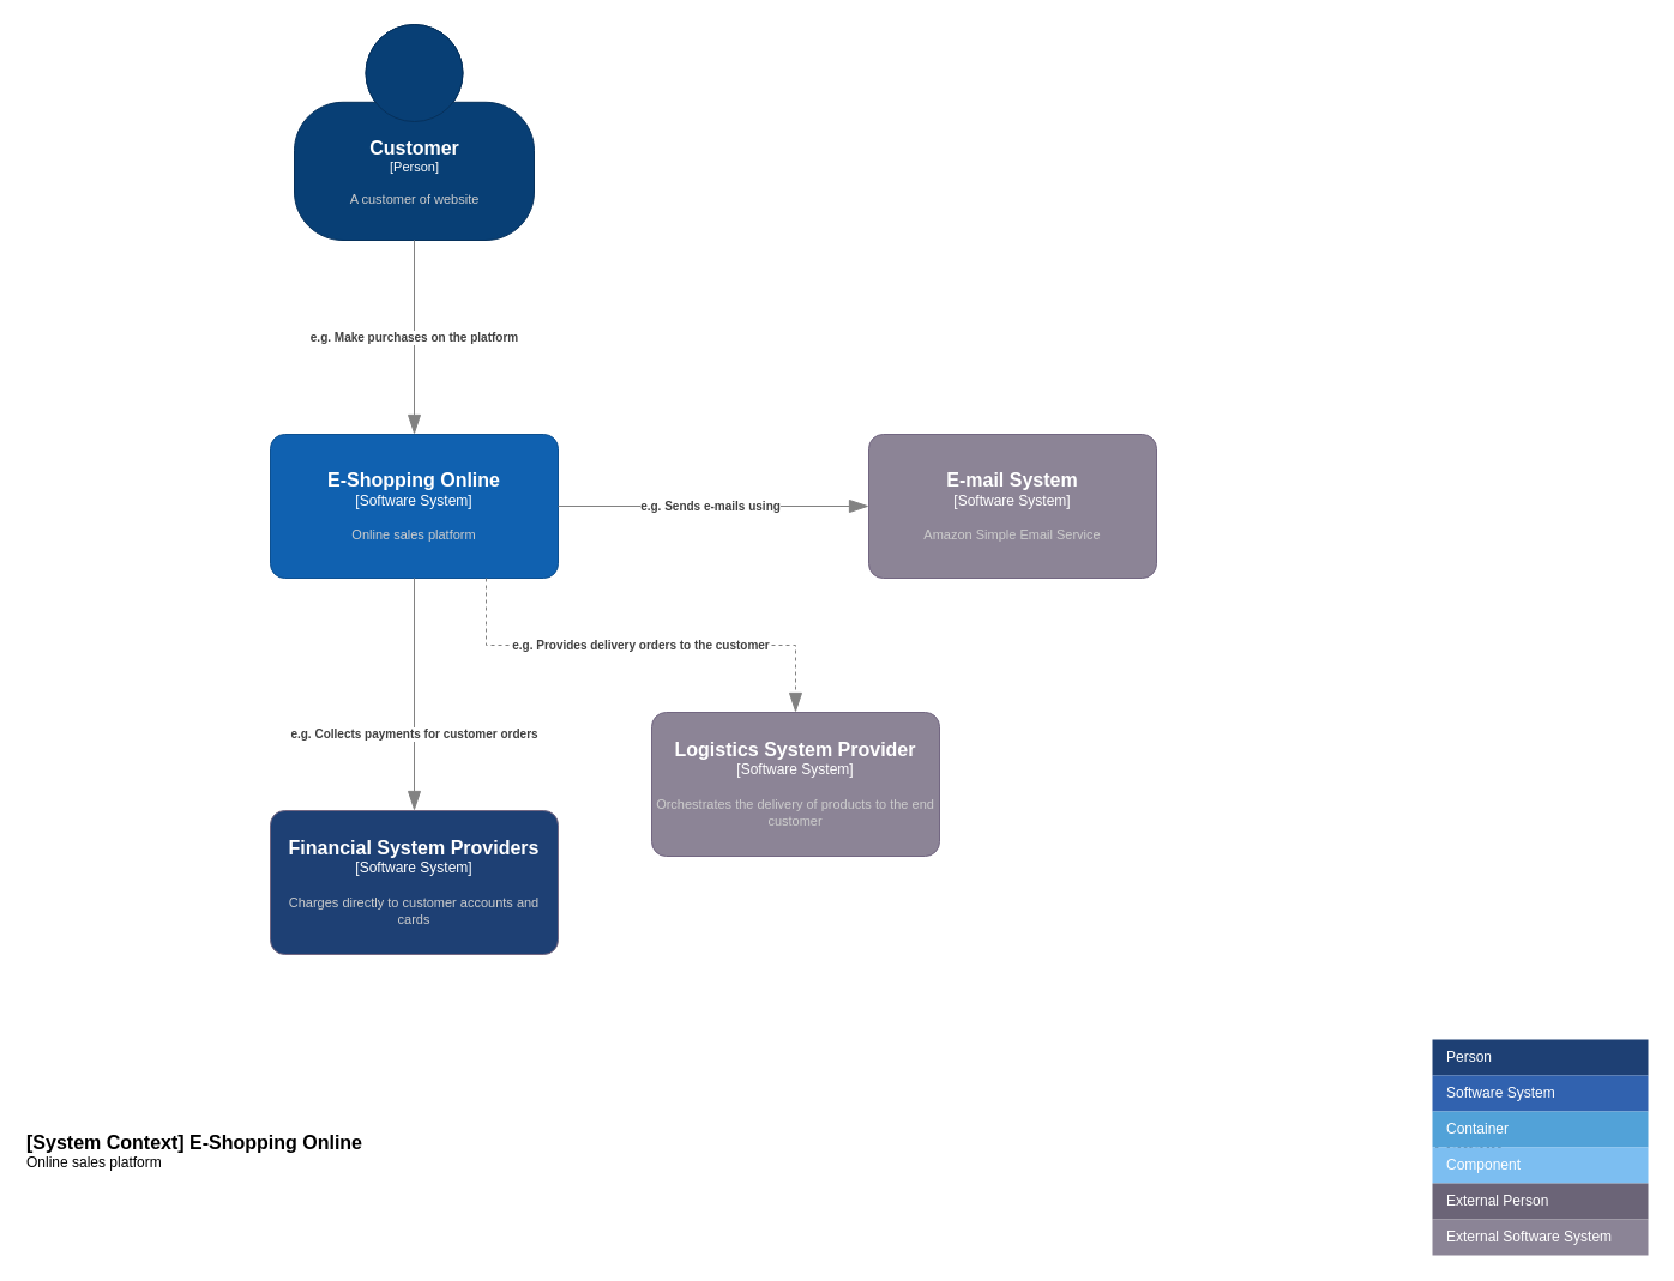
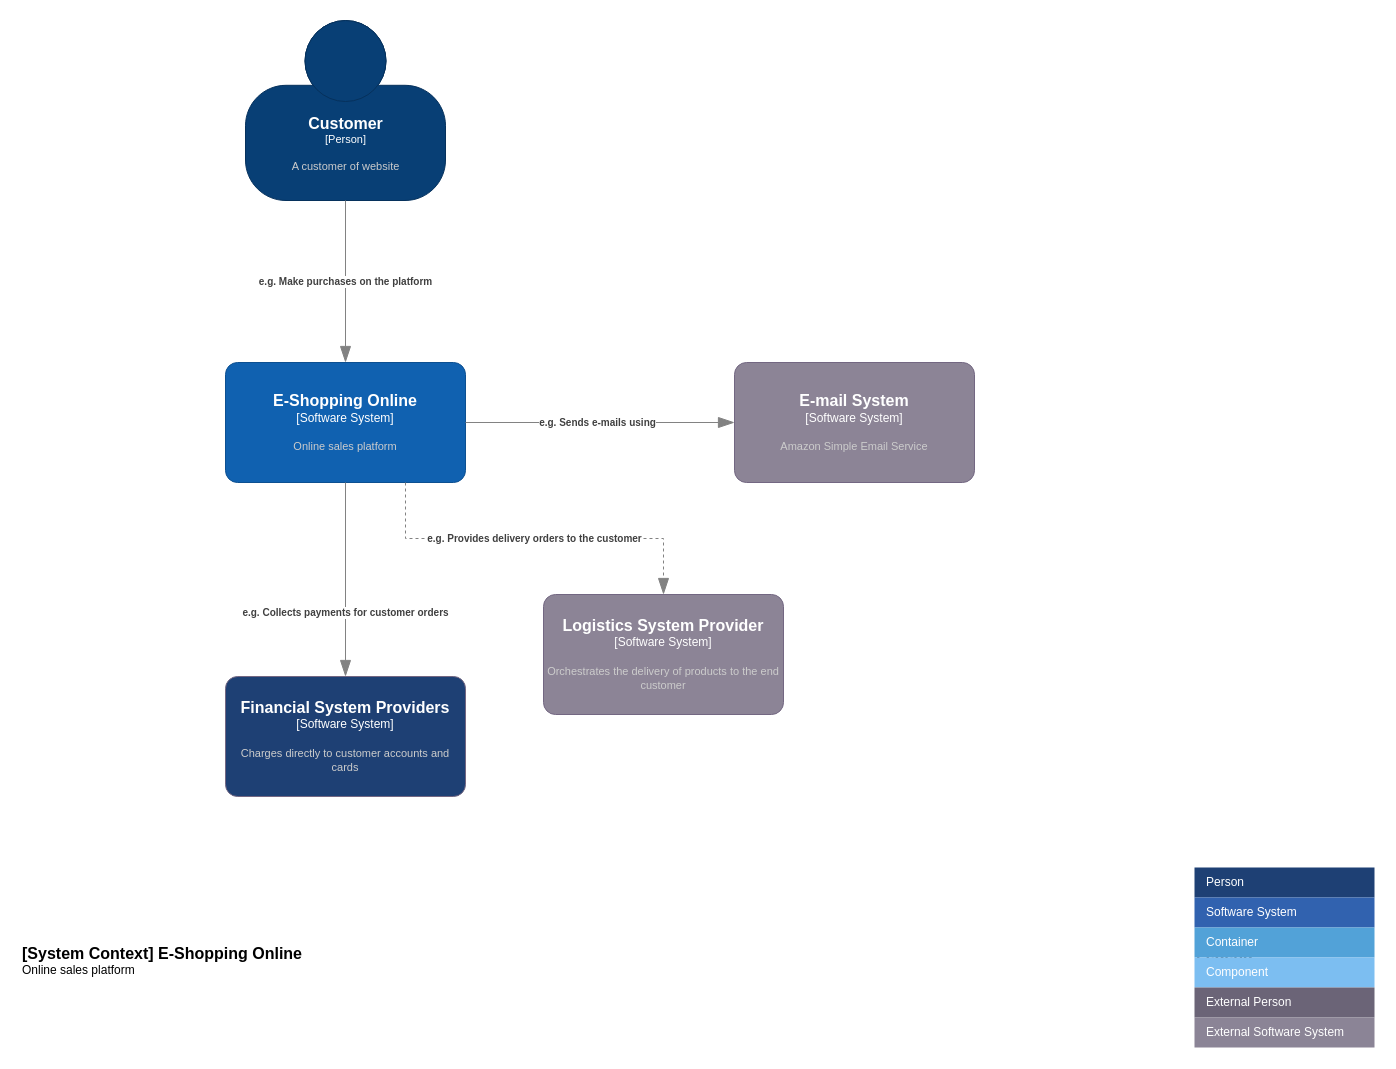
  <mxCell id="0" />
  <mxCell id="1" parent="0" />
  <mxCell id="2" value="&lt;font style=&quot;font-size: 16px&quot;&gt;&lt;b&gt;Customer&lt;/b&gt;&lt;/font&gt;&lt;div&gt;[Person]&lt;/div&gt;&lt;br&gt;&lt;div&gt;&lt;font style=&quot;font-size: 11px&quot;&gt;&lt;font color=&quot;#cccccc&quot;&gt;A customer of website&lt;/font&gt;&lt;/div&gt;" style="html=1;fontSize=11;dashed=0;whitespace=wrap;fillColor=#083F75;strokeColor=#06315C;fontColor=#ffffff;shape=mxgraph.c4.person2;align=center;metaEdit=1;points=[[0.5,0,0],[1,0.5,0],[1,0.75,0],[0.75,1,0],[0.5,1,0],[0.25,1,0],[0,0.75,0],[0,0.5,0]];resizable=0;" parent="1" vertex="1"><mxGeometry x="245" y="20" width="200" height="180" as="geometry" /></mxCell>
  <mxCell id="3" value="&lt;font style=&quot;font-size: 16px&quot;&gt;&lt;b&gt;E-Shopping Online&lt;/b&gt;&lt;/font&gt;&lt;div&gt;[Software System]&lt;/div&gt;&lt;br&gt;&lt;div&gt;&lt;font style=&quot;font-size: 11px&quot;&gt;&lt;font color=&quot;#cccccc&quot;&gt;Online sales platform&lt;/font&gt;&lt;/div&gt;" style="rounded=1;whiteSpace=wrap;html=1;labelBackgroundColor=none;fillColor=#1061B0;fontColor=#ffffff;align=center;arcSize=10;strokeColor=#0D5091;metaEdit=1;resizable=0;points=[[0.25,0,0],[0.5,0,0],[0.75,0,0],[1,0.25,0],[1,0.5,0],[1,0.75,0],[0.75,1,0],[0.5,1,0],[0.25,1,0],[0,0.75,0],[0,0.5,0],[0,0.25,0]];" parent="1" vertex="1"><mxGeometry x="225" y="362" width="240" height="120" as="geometry" /></mxCell>
  <mxCell id="4" value="&lt;font style=&quot;font-size: 16px&quot;&gt;&lt;b&gt;Logistics System Provider&lt;/b&gt;&lt;/font&gt;&lt;div&gt;[Software System]&lt;/div&gt;&lt;br&gt;&lt;div&gt;&lt;font style=&quot;font-size: 11px&quot;&gt;&lt;font color=&quot;#cccccc&quot;&gt;Orchestrates the delivery of products to the end customer&lt;/font&gt;&lt;/div&gt;" style="rounded=1;whiteSpace=wrap;html=1;labelBackgroundColor=none;fillColor=#8C8496;fontColor=#ffffff;align=center;arcSize=10;strokeColor=#736782;metaEdit=1;resizable=0;points=[[0.25,0,0],[0.5,0,0],[0.75,0,0],[1,0.25,0],[1,0.5,0],[1,0.75,0],[0.75,1,0],[0.5,1,0],[0.25,1,0],[0,0.75,0],[0,0.5,0],[0,0.25,0]];" parent="1" vertex="1"><mxGeometry x="543" y="594" width="240" height="120" as="geometry" /></mxCell>
  <mxCell id="5" value="&lt;font style=&quot;font-size: 16px&quot;&gt;&lt;b&gt;Financial System Providers&lt;/b&gt;&lt;/font&gt;&lt;div&gt;[Software System]&lt;/div&gt;&lt;br&gt;&lt;div&gt;&lt;font style=&quot;font-size: 11px&quot;&gt;&lt;font color=&quot;#cccccc&quot;&gt;Charges directly to customer accounts and cards&lt;/font&gt;&lt;/div&gt;" style="rounded=1;whiteSpace=wrap;html=1;labelBackgroundColor=none;fillColor=#1e4074;fontColor=#ffffff;align=center;arcSize=10;strokeColor=#736782;metaEdit=1;resizable=0;points=[[0.25,0,0],[0.5,0,0],[0.75,0,0],[1,0.25,0],[1,0.5,0],[1,0.75,0],[0.75,1,0],[0.5,1,0],[0.25,1,0],[0,0.75,0],[0,0.5,0],[0,0.25,0]];" parent="1" vertex="1"><mxGeometry x="225" y="676" width="240" height="120" as="geometry" /></mxCell>
  <mxCell id="6" value="&lt;div style=&quot;text-align: left&quot;&gt;&lt;div style=&quot;text-align: center&quot;&gt;&lt;b&gt;e.g. Make purchases on the platform&lt;/b&gt;&lt;/div&gt;" style="endArrow=blockThin;html=1;fontSize=10;fontColor=#404040;strokeWidth=1;endFill=1;strokeColor=#828282;elbow=vertical;metaEdit=1;endSize=14;startSize=14;jumpStyle=arc;jumpSize=16;rounded=0;edgeStyle=orthogonalEdgeStyle;exitX=0.5;exitY=1;exitDx=0;exitDy=0;exitPerimeter=0;entryX=0.5;entryY=0;entryDx=0;entryDy=0;entryPerimeter=0;" parent="1" source="2" target="3" edge="1"><mxGeometry width="240" relative="1" as="geometry"><mxPoint x="341" y="257" as="sourcePoint" /><mxPoint x="581" y="257" as="targetPoint" /></mxGeometry></mxCell>
- <mxCell id="7" value="&lt;font style=&quot;font-size: 16px&quot;&gt;&lt;b&gt;E-mail System&lt;/b&gt;&lt;/font&gt;&lt;div&gt;[Software System]&lt;/div&gt;&lt;br&gt;&lt;div&gt;&lt;font style=&quot;font-size: 11px&quot;&gt;&lt;font color=&quot;#cccccc&quot;&gt;Amazon Simple Email Service&lt;/font&gt;&lt;/div&gt;" style="rounded=1;whiteSpace=wrap;html=1;labelBackgroundColor=none;fillColor=#8C8496;fontColor=#ffffff;align=center;arcSize=10;strokeColor=#736782;metaEdit=1;resizable=0;points=[[0.25,0,0],[0.5,0,0],[0.75,0,0],[1,0.25,0],[1,0.5,0],[1,0.75,0],[0.75,1,0],[0.5,1,0],[0.25,1,0],[0,0.75,0],[0,0.5,0],[0,0.25,0]];" parent="1" vertex="1"><mxGeometry x="724" y="362" width="240" height="120" as="geometry" /></mxCell>
+ <mxCell id="7" value="&lt;font style=&quot;font-size: 16px&quot;&gt;&lt;b&gt;E-mail System&lt;/b&gt;&lt;/font&gt;&lt;div&gt;[Software System]&lt;/div&gt;&lt;br&gt;&lt;div&gt;&lt;font style=&quot;font-size: 11px&quot;&gt;&lt;font color=&quot;#cccccc&quot;&gt;Amazon Simple Email Service&lt;/font&gt;&lt;/div&gt;" style="rounded=1;whiteSpace=wrap;html=1;labelBackgroundColor=none;fillColor=#8C8496;fontColor=#ffffff;align=center;arcSize=10;strokeColor=#736782;metaEdit=1;resizable=0;points=[[0.25,0,0],[0.5,0,0],[0.75,0,0],[1,0.25,0],[1,0.5,0],[1,0.75,0],[0.75,1,0],[0.5,1,0],[0.25,1,0],[0,0.75,0],[0,0.5,0],[0,0.25,0]];" parent="1" vertex="1"><mxGeometry x="734" y="362" width="240" height="120" as="geometry" /></mxCell>
  <mxCell id="8" value="&lt;div style=&quot;text-align: left&quot;&gt;&lt;div style=&quot;text-align: center&quot;&gt;&lt;b&gt;e.g. Provides delivery orders to the customer&lt;/b&gt;&lt;/div&gt;" style="endArrow=blockThin;html=1;fontSize=10;fontColor=#404040;strokeWidth=1;endFill=1;strokeColor=#828282;elbow=vertical;metaEdit=1;endSize=14;startSize=14;jumpStyle=arc;jumpSize=16;rounded=0;edgeStyle=orthogonalEdgeStyle;exitX=0.75;exitY=1;exitDx=0;exitDy=0;exitPerimeter=0;entryX=0.5;entryY=0;entryDx=0;entryDy=0;entryPerimeter=0;dashed=1;" parent="1" source="3" target="4" edge="1"><mxGeometry width="240" relative="1" as="geometry"><mxPoint x="710" y="567" as="sourcePoint" /><mxPoint x="950" y="567" as="targetPoint" /></mxGeometry></mxCell>
  <mxCell id="9" value="&lt;div style=&quot;text-align: left&quot;&gt;&lt;div style=&quot;text-align: center&quot;&gt;&lt;b&gt;e.g. Sends e-mails using&lt;/b&gt;&lt;/div&gt;" style="endArrow=blockThin;html=1;fontSize=10;fontColor=#404040;strokeWidth=1;endFill=1;strokeColor=#828282;elbow=vertical;metaEdit=1;endSize=14;startSize=14;jumpStyle=arc;jumpSize=16;rounded=0;edgeStyle=orthogonalEdgeStyle;entryX=0;entryY=0.5;entryDx=0;entryDy=0;entryPerimeter=0;" parent="1" source="3" target="7" edge="1"><mxGeometry x="-0.019" width="240" relative="1" as="geometry"><mxPoint x="526" y="423" as="sourcePoint" /><mxPoint x="718" y="477" as="targetPoint" /><mxPoint as="offset" /></mxGeometry></mxCell>
  <mxCell id="10" value="&lt;div style=&quot;text-align: left&quot;&gt;&lt;div style=&quot;text-align: center&quot;&gt;&lt;b&gt;e.g. Collects payments for customer orders&lt;/b&gt;&lt;/div&gt;" style="endArrow=blockThin;html=1;fontSize=10;fontColor=#404040;strokeWidth=1;endFill=1;strokeColor=#828282;elbow=vertical;metaEdit=1;endSize=14;startSize=14;jumpStyle=arc;jumpSize=16;rounded=0;edgeStyle=orthogonalEdgeStyle;exitX=0.5;exitY=1;exitDx=0;exitDy=0;exitPerimeter=0;" parent="1" source="3" target="5" edge="1"><mxGeometry x="0.34" width="240" relative="1" as="geometry"><mxPoint x="-151" y="567" as="sourcePoint" /><mxPoint x="89" y="567" as="targetPoint" /><mxPoint as="offset" /></mxGeometry></mxCell>
  <mxCell id="11" value="Legend" style="align=left;fontSize=16;fontStyle=1;strokeColor=none;fillColor=none;fontColor=#4D4D4D;spacingTop=-8;resizable=0;" parent="1" vertex="1"><mxGeometry x="1194" y="942" width="180" height="30" as="geometry" /></mxCell>
  <mxCell id="12" value="" style="shape=table;html=1;whiteSpace=wrap;startSize=0;container=1;collapsible=0;childLayout=tableLayout;fillColor=none;align=left;spacingLeft=10;strokeColor=none;rounded=1;arcSize=11;fontColor=#FFFFFF;resizable=0;points=[[0.25,0,0],[0.5,0,0],[0.75,0,0],[1,0.25,0],[1,0.5,0],[1,0.75,0],[0.75,1,0],[0.5,1,0],[0.25,1,0],[0,0.75,0],[0,0.5,0],[0,0.25,0]];" parent="1" vertex="1"><mxGeometry x="1194" y="867" width="180" height="180" as="geometry" /></mxCell>
  <mxCell id="13" value="Person" style="shape=partialRectangle;html=1;whiteSpace=wrap;connectable=0;fillColor=#1E4074;top=0;left=0;bottom=0;right=0;overflow=hidden;pointerEvents=1;align=left;spacingLeft=10;strokeColor=none;fontColor=#FFFFFF;" parent="12" vertex="1"><mxGeometry width="180" height="30" as="geometry" /></mxCell>
  <mxCell id="14" value="Software System" style="shape=partialRectangle;html=1;whiteSpace=wrap;connectable=0;fillColor=#3162AF;top=0;left=0;bottom=0;right=0;overflow=hidden;pointerEvents=1;align=left;spacingLeft=10;fontColor=#FFFFFF;" parent="12" vertex="1"><mxGeometry y="30" width="180" height="30" as="geometry" /></mxCell>
  <mxCell id="15" value="Container" style="shape=partialRectangle;html=1;whiteSpace=wrap;connectable=0;fillColor=#52A2D8;top=0;left=0;bottom=0;right=0;overflow=hidden;pointerEvents=1;align=left;spacingLeft=10;fontColor=#FFFFFF;" parent="12" vertex="1"><mxGeometry y="60" width="180" height="30" as="geometry" /></mxCell>
  <mxCell id="16" value="Component" style="shape=partialRectangle;html=1;whiteSpace=wrap;connectable=0;fillColor=#7CBEF1;top=0;left=0;bottom=0;right=0;overflow=hidden;pointerEvents=1;align=left;spacingLeft=10;fontColor=#FFFFFF;" parent="12" vertex="1"><mxGeometry y="90" width="180" height="30" as="geometry" /></mxCell>
  <mxCell id="17" value="External Person" style="shape=partialRectangle;html=1;whiteSpace=wrap;connectable=0;fillColor=#6B6477;top=0;left=0;bottom=0;right=0;overflow=hidden;pointerEvents=1;align=left;spacingLeft=10;fontColor=#FFFFFF;" parent="12" vertex="1"><mxGeometry y="120" width="180" height="30" as="geometry" /></mxCell>
  <mxCell id="18" value="External Software System" style="shape=partialRectangle;html=1;whiteSpace=wrap;connectable=0;fillColor=#8B8496;top=0;left=0;bottom=0;right=0;overflow=hidden;pointerEvents=1;align=left;spacingLeft=10;fontColor=#FFFFFF;" parent="12" vertex="1"><mxGeometry y="150" width="180" height="30" as="geometry" /></mxCell>
  <mxCell id="19" value="&lt;font style=&quot;font-size: 16px&quot;&gt;&lt;b&gt;&lt;div style=&quot;text-align: left&quot;&gt;[System Context] E-Shopping Online&lt;/div&gt;&lt;/b&gt;&lt;/font&gt;&lt;div style=&quot;text-align: left&quot;&gt;Online sales platform&lt;/div&gt;" style="text;html=1;strokeColor=none;fillColor=none;align=left;verticalAlign=top;whiteSpace=wrap;rounded=0;metaEdit=1;allowArrows=0;resizable=1;rotatable=0;connectable=0;recursiveResize=0;expand=0;pointerEvents=0;points=[[0.25,0,0],[0.5,0,0],[0.75,0,0],[1,0.25,0],[1,0.5,0],[1,0.75,0],[0.75,1,0],[0.5,1,0],[0.25,1,0],[0,0.75,0],[0,0.5,0],[0,0.25,0]];" parent="1" vertex="1"><mxGeometry x="20" y="937" width="282" height="40" as="geometry" /></mxCell>
